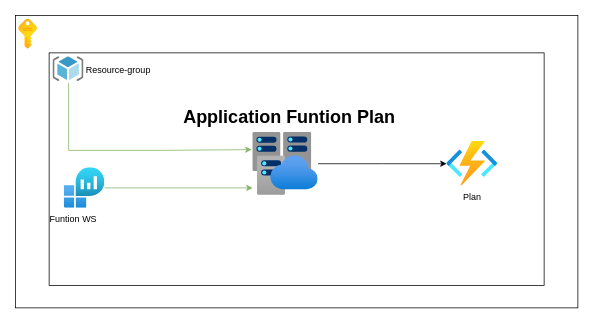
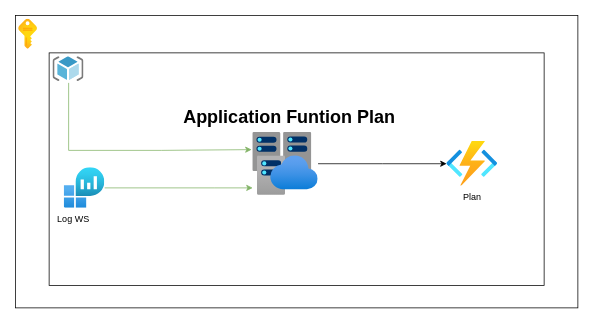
  <mxCell id="0" />
  <mxCell id="1" parent="0" />
  <mxCell id="2" value="" style="aspect=fixed;html=1;points=[];align=center;image;fontSize=12;image=img/lib/azure2/general/Subscriptions.svg;fillColor=none;" vertex="1" parent="1"><mxGeometry x="24.36" y="25" width="24.79" height="40" as="geometry" /></mxCell>
  <mxCell id="3" value="" style="rounded=0;whiteSpace=wrap;html=1;fillColor=none;" vertex="1" parent="1"><mxGeometry x="20" y="20" width="750" height="390" as="geometry" /></mxCell>
  <mxCell id="4" value="" style="sketch=0;aspect=fixed;html=1;points=[];align=center;image;fontSize=12;image=img/lib/mscae/ResourceGroup.svg;fillColor=none;" vertex="1" parent="1"><mxGeometry x="70.02" y="75" width="41.25" height="33" as="geometry" /></mxCell>
- <mxCell id="5" value="Resource-group" style="text;html=1;strokeColor=none;fillColor=none;align=center;verticalAlign=middle;whiteSpace=wrap;rounded=0;" vertex="1" parent="1"><mxGeometry x="111.27" y="78" width="92.5" height="30" as="geometry" /></mxCell>
  <mxCell id="6" value="" style="rounded=0;whiteSpace=wrap;html=1;fillColor=none;" vertex="1" parent="1"><mxGeometry x="65" y="70" width="660" height="310" as="geometry" /></mxCell>
  <mxCell id="7" value="Application Funtion Plan" style="text;strokeColor=none;fillColor=none;html=1;fontSize=24;fontStyle=1;verticalAlign=middle;align=center;" vertex="1" parent="1"><mxGeometry x="235" y="135.5" width="300" height="40" as="geometry" /></mxCell>
- <mxCell id="8" value="Funtion WS" style="text;html=1;strokeColor=none;fillColor=none;align=center;verticalAlign=middle;whiteSpace=wrap;rounded=0;" vertex="1" parent="1"><mxGeometry x="50.5" y="277" width="92.5" height="30" as="geometry" /></mxCell>
+ <mxCell id="8" value="Log WS" style="text;html=1;strokeColor=none;fillColor=none;align=center;verticalAlign=middle;whiteSpace=wrap;rounded=0;" vertex="1" parent="1"><mxGeometry x="50.5" y="277" width="92.5" height="30" as="geometry" /></mxCell>
  <mxCell id="9" value="" style="edgeStyle=orthogonalEdgeStyle;rounded=0;orthogonalLoop=1;jettySize=auto;html=1;fillColor=#d5e8d4;strokeColor=#82b366;" edge="1" parent="1" source="10" target="12"><mxGeometry relative="1" as="geometry"><Array as="points"><mxPoint x="285" y="250" /><mxPoint x="285" y="250" /></Array></mxGeometry></mxCell>
  <mxCell id="10" value="" style="aspect=fixed;html=1;points=[];align=center;image;fontSize=12;image=img/lib/azure2/analytics/Log_Analytics_Workspaces.svg;" vertex="1" parent="1"><mxGeometry x="85" y="223" width="54" height="54" as="geometry" /></mxCell>
  <mxCell id="11" value="" style="edgeStyle=orthogonalEdgeStyle;rounded=0;orthogonalLoop=1;jettySize=auto;html=1;" edge="1" parent="1" source="12" target="13"><mxGeometry relative="1" as="geometry" /></mxCell>
  <mxCell id="12" value="" style="aspect=fixed;html=1;points=[];align=center;image;fontSize=12;image=img/lib/azure2/databases/Virtual_Clusters.svg;" vertex="1" parent="1"><mxGeometry x="336.43" y="175.5" width="87.14" height="84.5" as="geometry" /></mxCell>
  <mxCell id="13" value="" style="aspect=fixed;html=1;points=[];align=center;image;fontSize=12;image=img/lib/azure2/iot/Function_Apps.svg;" vertex="1" parent="1"><mxGeometry x="595" y="187.75" width="68" height="60" as="geometry" /></mxCell>
  <mxCell id="14" value="Plan" style="text;html=1;strokeColor=none;fillColor=none;align=center;verticalAlign=middle;whiteSpace=wrap;rounded=0;" vertex="1" parent="1"><mxGeometry x="582.75" y="247.75" width="92.5" height="30" as="geometry" /></mxCell>
  <mxCell id="15" value="" style="endArrow=classic;html=1;rounded=0;fillColor=#d5e8d4;strokeColor=#82b366;" edge="1" parent="1"><mxGeometry width="50" height="50" relative="1" as="geometry"><mxPoint x="91" y="110" as="sourcePoint" /><mxPoint x="335" y="199" as="targetPoint" /><Array as="points"><mxPoint x="91" y="200" /><mxPoint x="215" y="200" /></Array></mxGeometry></mxCell>
